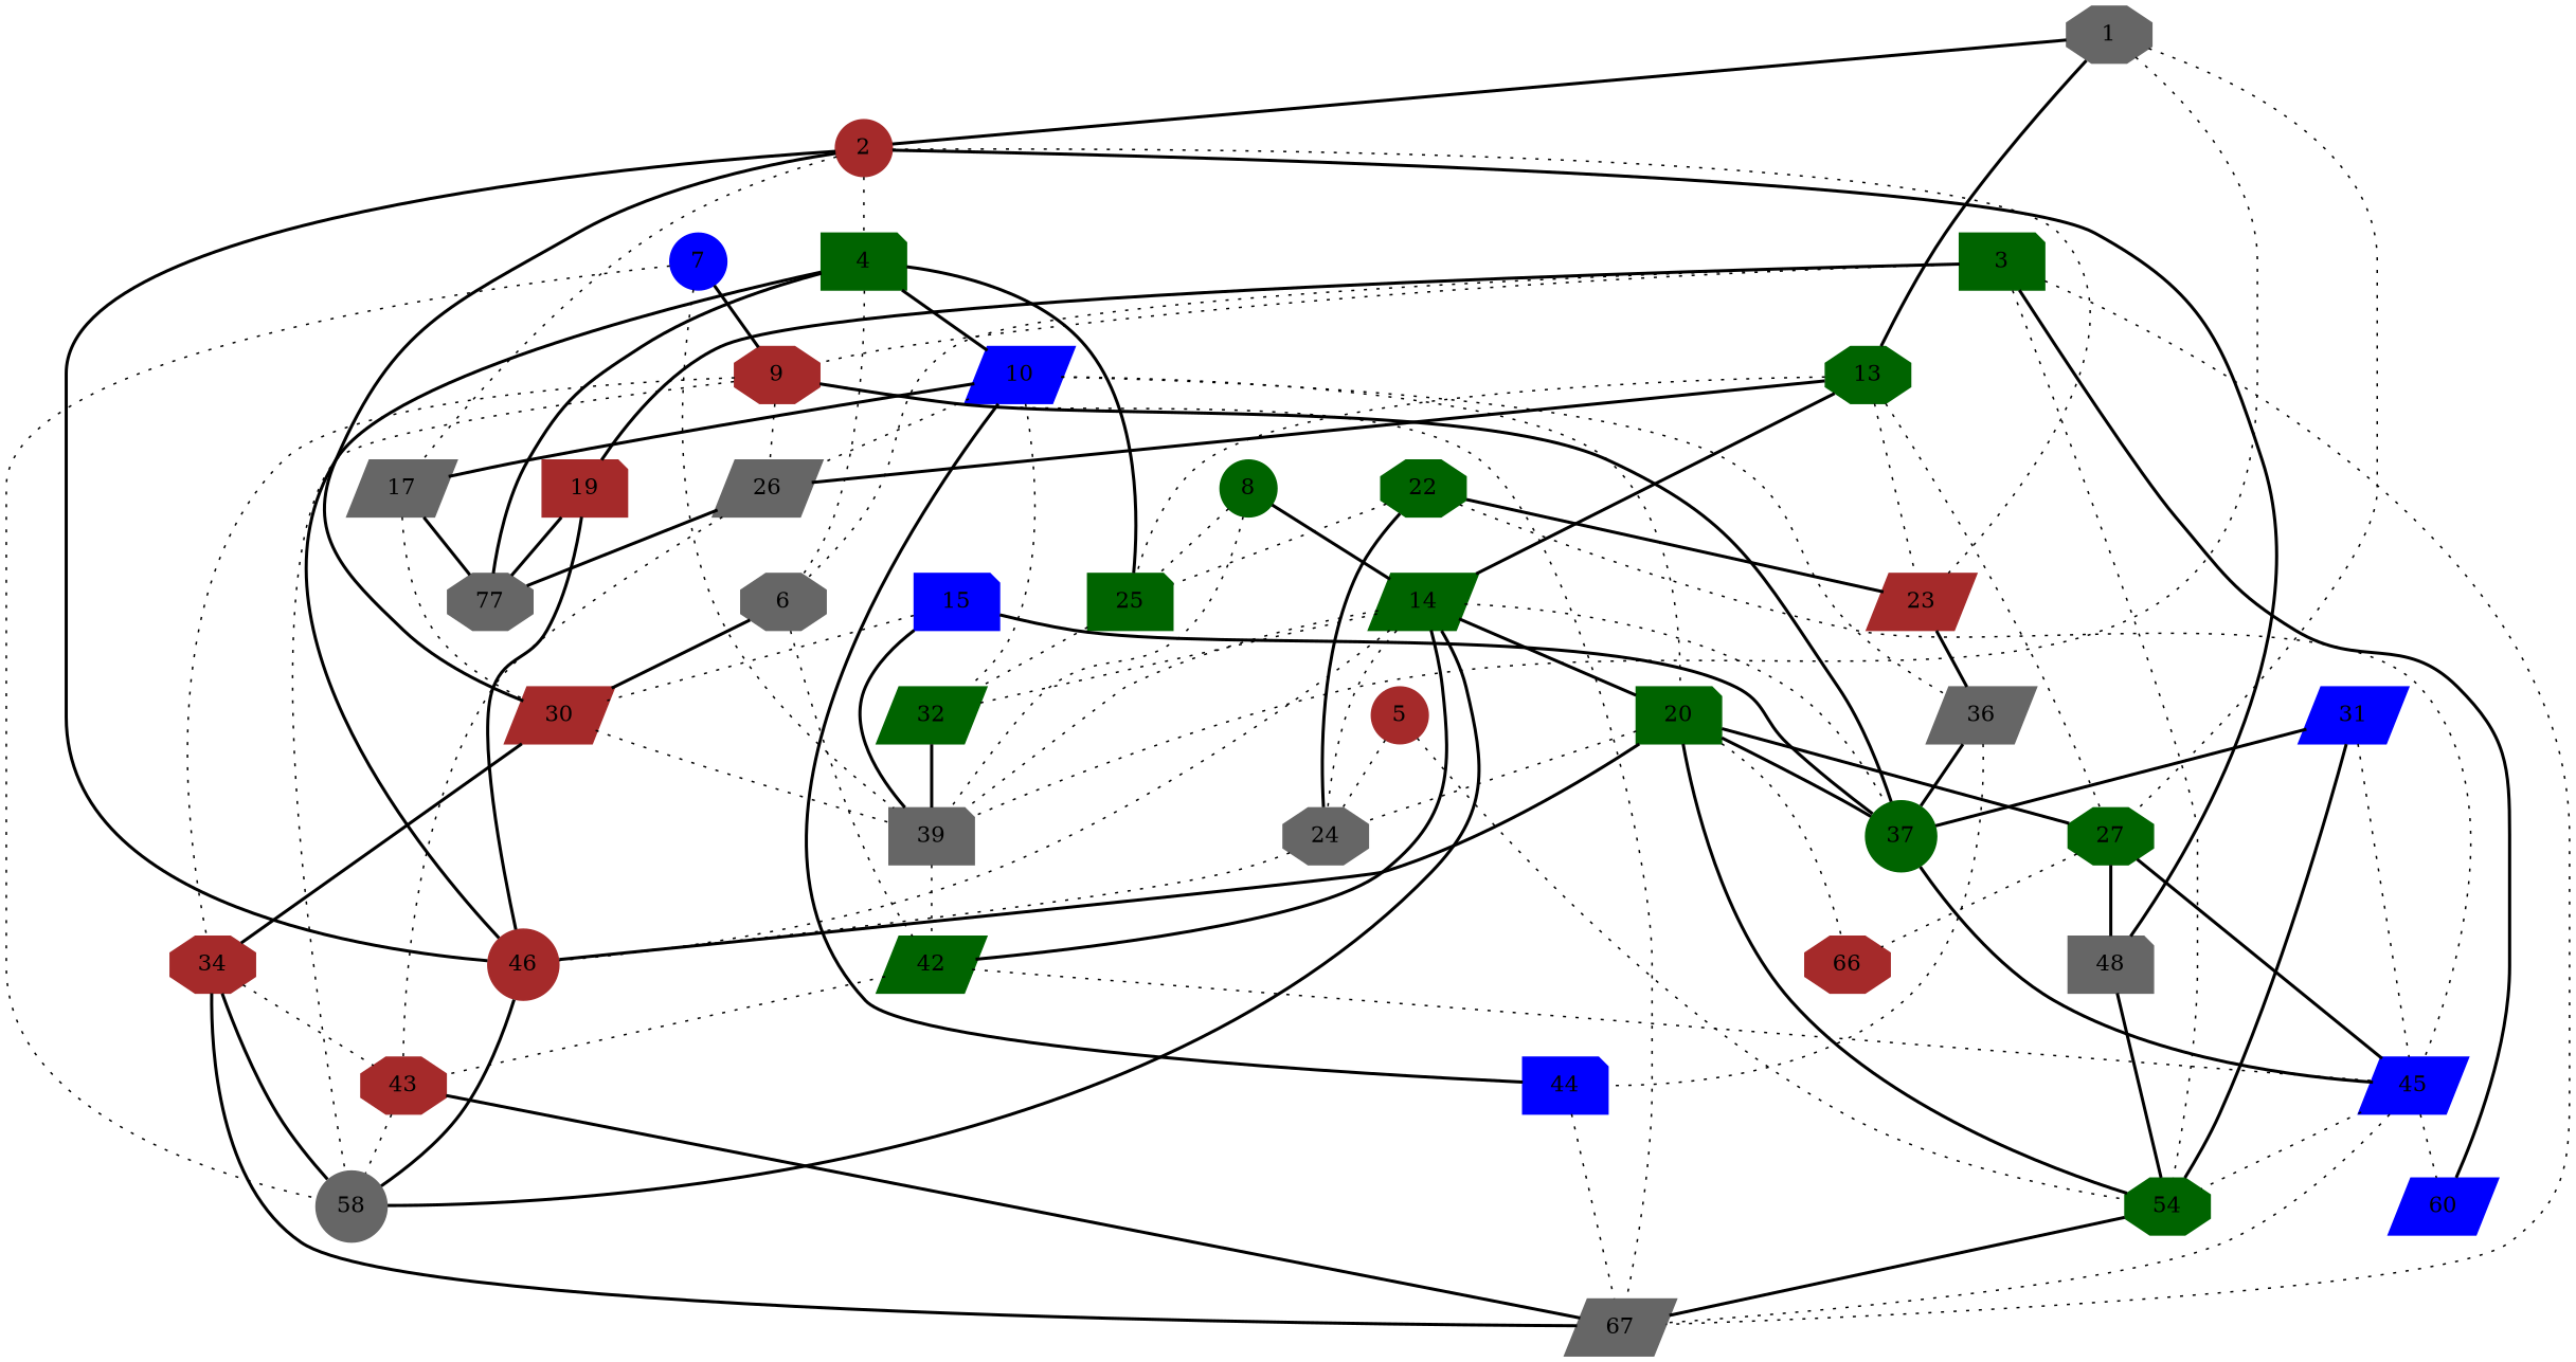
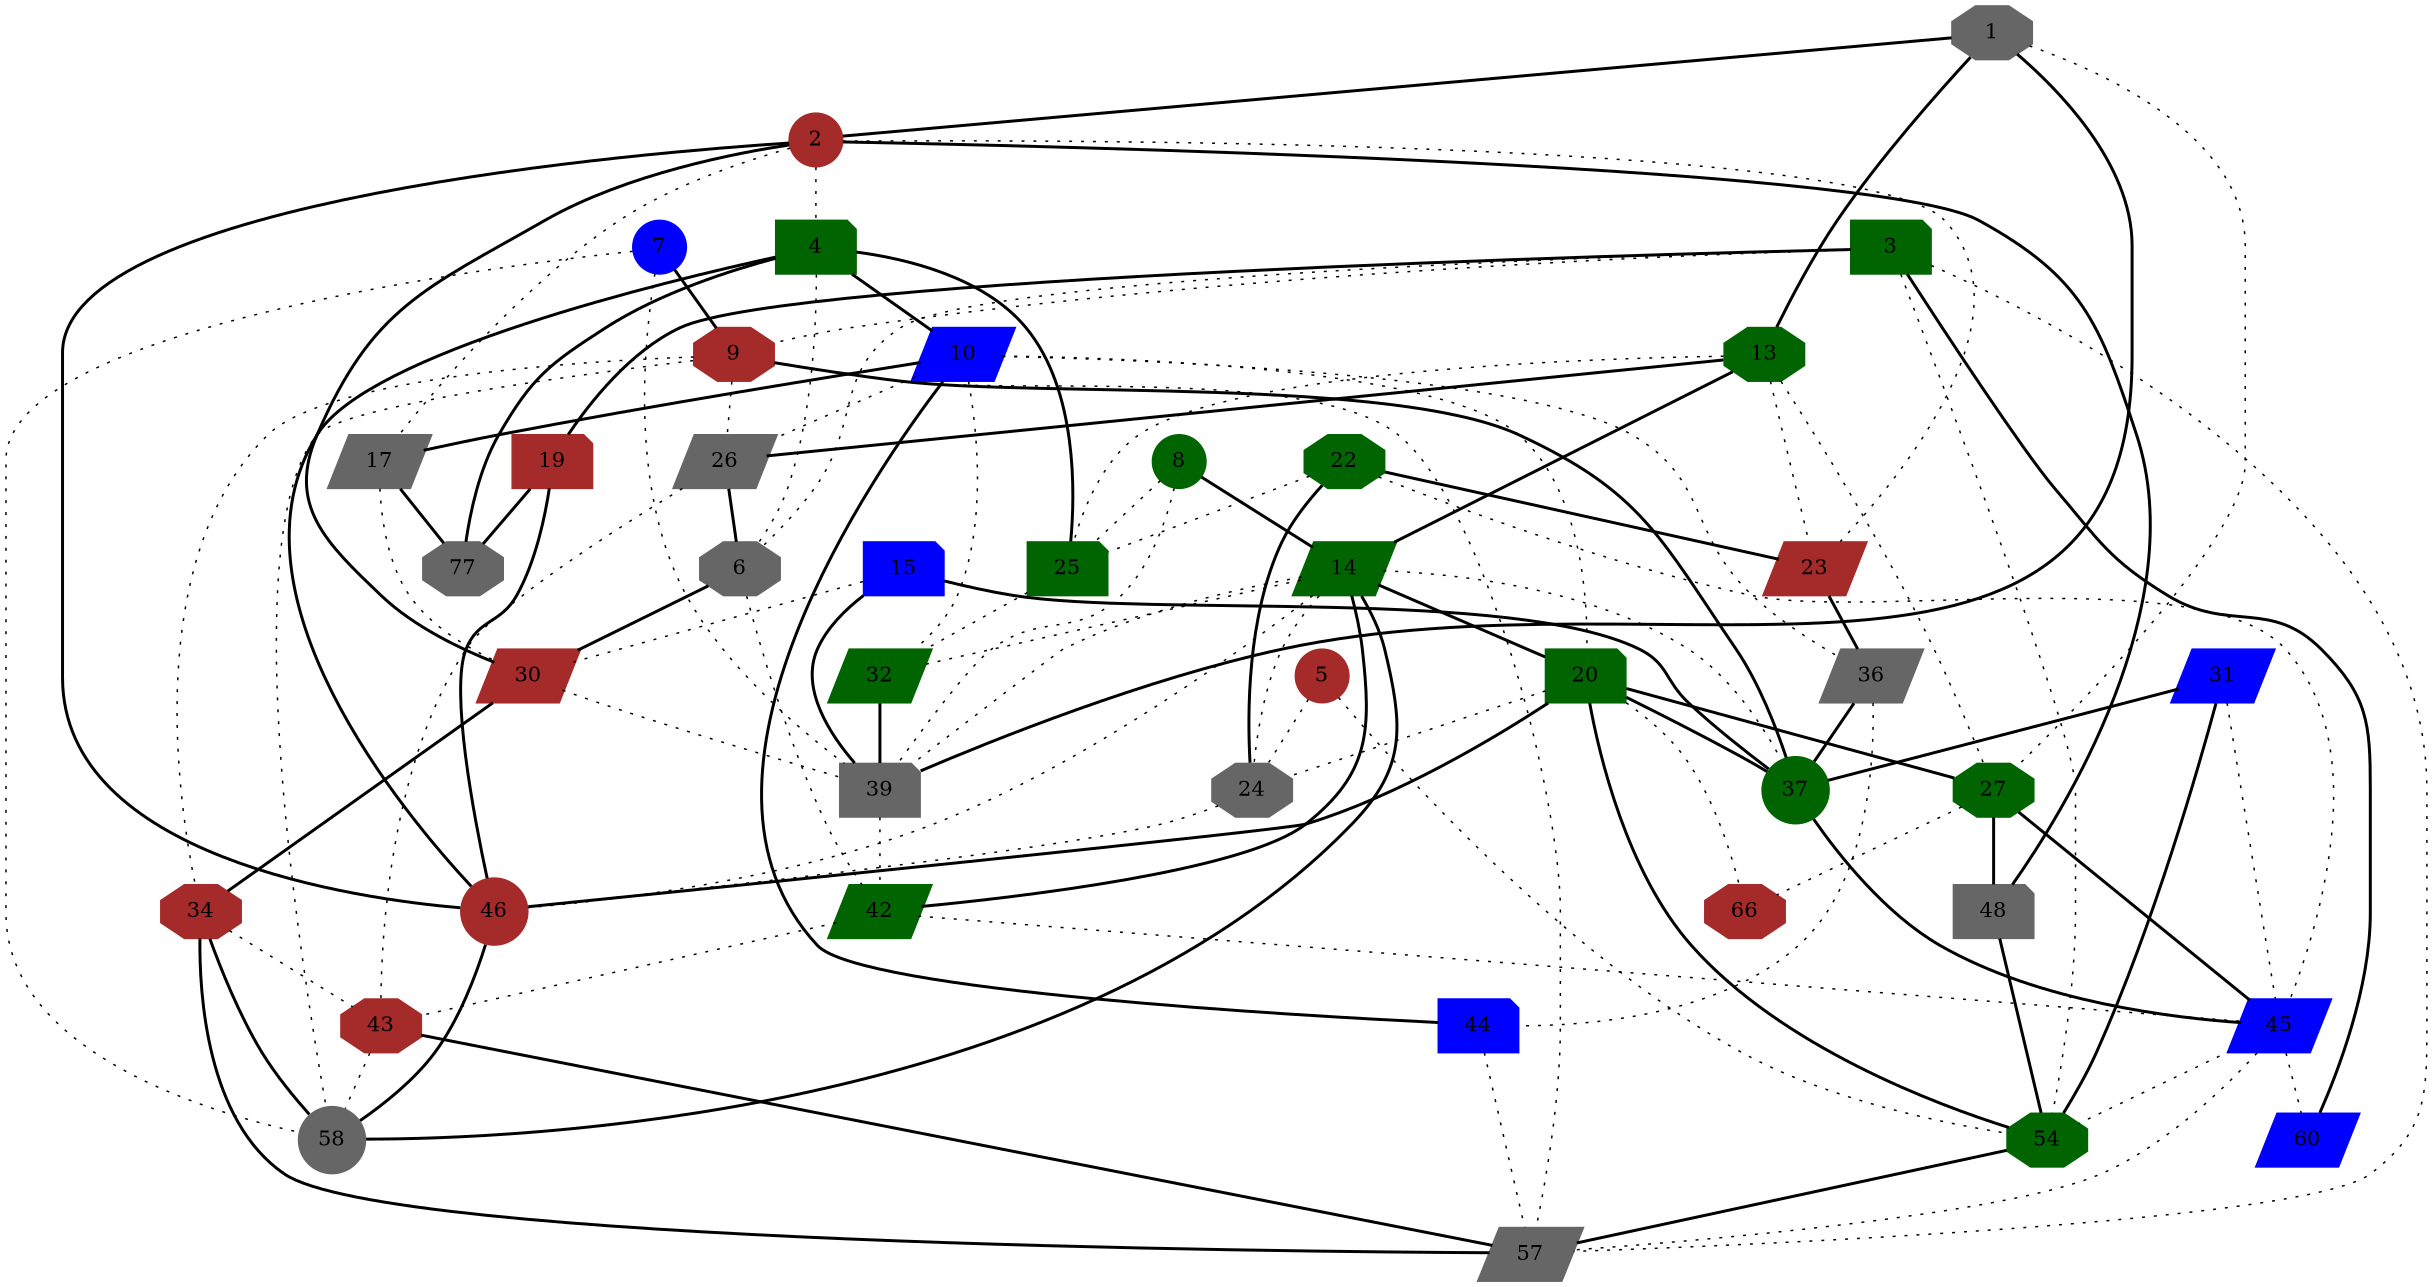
  graph {
    node [color=darkgreen shape=parallelogram style=filled]
    edge [style=dotted]
    1 [color=gray40 shape=octagon super="+40"]
    2 [color=brown shape=circle super="+51"]
    13 [shape=octagon super="+28"]
    27 [shape=octagon super="+50"]
    39 [color=gray40 shape=note super="+41"]
    4 [shape=note super="+35"]
    n7 [color=gray40 label=17 super="+33"]
    23 [color=brown]
    30 [color=brown super="+38"]
    46 [color=brown shape=circle super="+53"]
    48 [color=gray40 shape=note]
    25 [shape=note super="+65"]
    14 [super="+56"]
    26 [color=gray40]
    66 [color=brown shape=octagon]
    45 [color=blue super="+59"]
    42 [super="+69"]
    6 [color=gray40 shape=octagon]
    10 [color=blue super="+63"]
    n20 [color=gray40 label=77 shape=octagon super="+64"]
    36 [color=gray40 super="+52"]
    34 [color=brown shape=octagon]
    58 [color=gray40 shape=circle super="+67"]
    54 [shape=octagon super="+55"]
    3 [shape=note super="+21"]
    9 [color=brown shape=octagon super="+49"]
    19 [color=brown shape=note]
-   57 [color=gray40 super="+71" label=67]
+   57 [color=gray40 super="+71"]
    60 [color=blue]
    37 [shape=circle super="+70"]
    20 [shape=note super="+68"]
    32
    44 [color=blue shape=note]
    24 [color=gray40 shape=octagon super="+29"]
    5 [color=brown shape=circle]
    43 [color=brown shape=octagon super="+62"]
    7 [color=blue shape=circle super="+11"]
    8 [shape=circle super="+17"]
    15 [color=blue shape=note super="+18"]
    22 [shape=octagon]
    31 [color=blue super="+61"]
    1 -- 2 [style=bold]
    1 -- 13 [style=bold]
    1 -- 27
-   1 -- 39
+   1 -- 39 [style=bold]
    2 -- 4
    2 -- n7
    2 -- 23
    2 -- 30 [style=bold]
    2 -- 46 [style=bold]
    2 -- 48 [style=bold]
    13 -- 27
    13 -- 23
    13 -- 25
    13 -- 14 [style=bold]
    13 -- 26 [style=bold]
    27 -- 48 [style=bold]
    27 -- 66
    27 -- 45 [style=bold weight=2]
    39 -- 42
    4 -- 46 [style=bold]
    4 -- 25 [style=bold]
    4 -- 6
    4 -- 10 [style=bold]
    4 -- n20 [style=bold]
    n7 -- 30
    n7 -- n20 [style=bold]
    23 -- 36 [style=bold]
    30 -- 39
    30 -- 34 [style=bold]
    46 -- 58 [style=bold]
    48 -- 54 [style=bold]
    25 -- 32
    14 -- 39
    14 -- 46
    14 -- 42 [style=bold]
    14 -- 58 [style=bold]
    14 -- 37
    14 -- 20 [style=bold]
    14 -- 32
    14 -- 24
-   26 -- n20 [style=bold]
+   26 -- 6 [style=bold]
    26 -- 43
    45 -- 54
    45 -- 57
    45 -- 60
    42 -- 45
    42 -- 43
    6 -- 30 [style=bold]
    6 -- 42
    10 -- n7 [style=bold]
    10 -- 26
    10 -- 36
    10 -- 20
    10 -- 32
    10 -- 44 [style=bold]
    36 -- 37 [style=bold]
    36 -- 44
    34 -- 58 [style=bold]
    34 -- 57 [style=bold]
    34 -- 43
    54 -- 57 [style=bold]
    3 -- 6
    3 -- 54
    3 -- 9
    3 -- 19 [style=bold]
    3 -- 57
    3 -- 60 [style=bold]
    9 -- 26
    9 -- 34
    9 -- 58
    9 -- 57
    9 -- 37 [style=bold]
    19 -- 46 [style=bold]
    19 -- n20 [style=bold]
    37 -- 45 [style=bold]
    20 -- 27 [style=bold]
    20 -- 46 [style=bold]
    20 -- 66
    20 -- 54 [style=bold]
    20 -- 37 [style=bold]
    20 -- 24
    32 -- 39 [style=bold]
    44 -- 57 [weight=2]
    24 -- 46
    5 -- 54
    5 -- 24
    43 -- 58
    43 -- 57 [style=bold]
    7 -- 39
    7 -- 58
    7 -- 9 [style=bold weight=2]
    8 -- 39
    8 -- 25 [weight=2]
    8 -- 14 [style=bold]
    15 -- 39 [style=bold]
    15 -- 30
    15 -- 37 [style=bold]
    22 -- 23 [style=bold]
    22 -- 25
    22 -- 45
    22 -- 24 [style=bold]
    31 -- 45
    31 -- 54 [style=bold weight=2]
    31 -- 37 [style=bold]
  }
